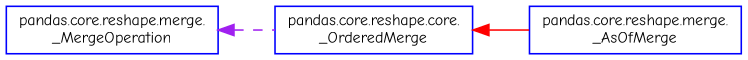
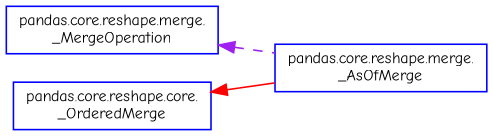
  digraph {
    fontname="Comic Neue"
    rankdir=LR
    node [color=blue fillcolor=white fontname="Comic Neue" fontsize=10 shape=box style=filled]
    edge [dir=back fontname="Comic Neue" fontsize=10 labelfontname=Helvetica labelfontsize=10]
    n1 [height=0.2 label="pandas.core.reshape.merge.\l_MergeOperation" width=0.4]
    n2 [height=0.2 label="pandas.core.reshape.core.\l_OrderedMerge" width=0.4]
    n3 [height=0.2 label="pandas.core.reshape.merge.\l_AsOfMerge" width=0.4]
-   n1 -> n2 [color=purple style=dashed]
+   n1 -> n3 [color=purple style=dashed]
    n2 -> n3 [color=red style=solid]
  }
